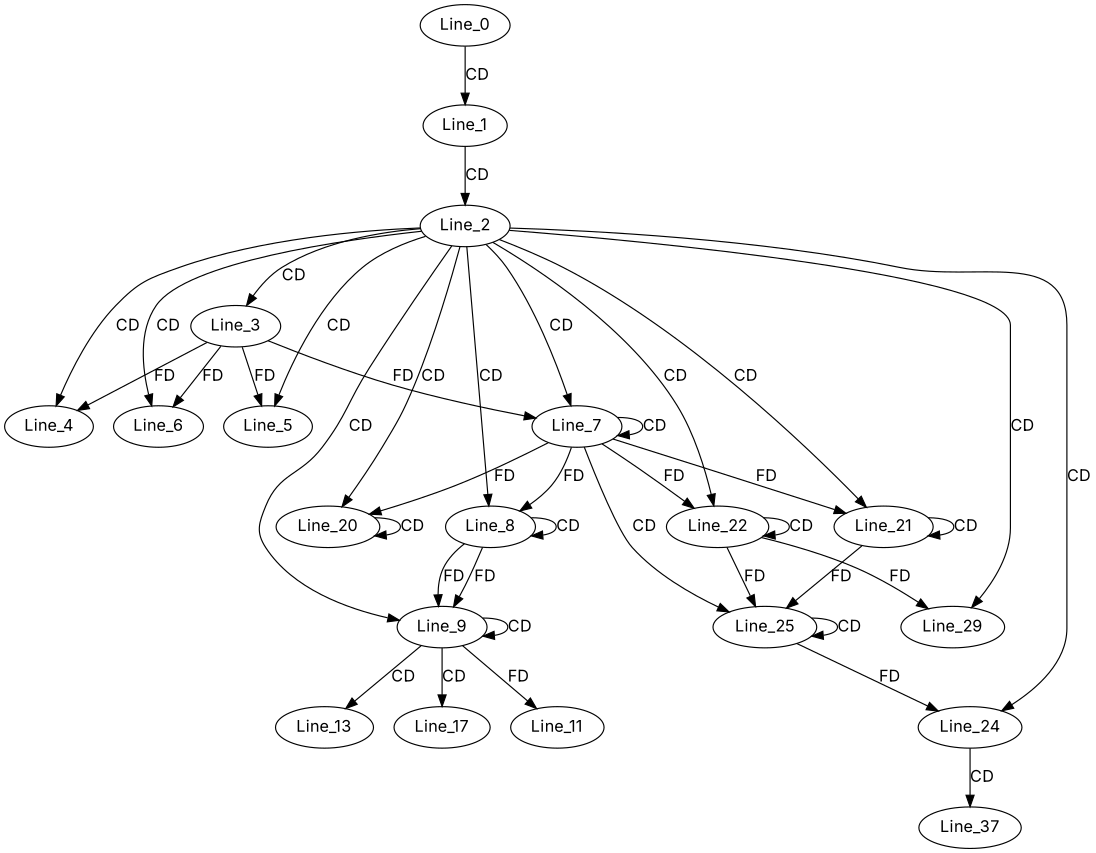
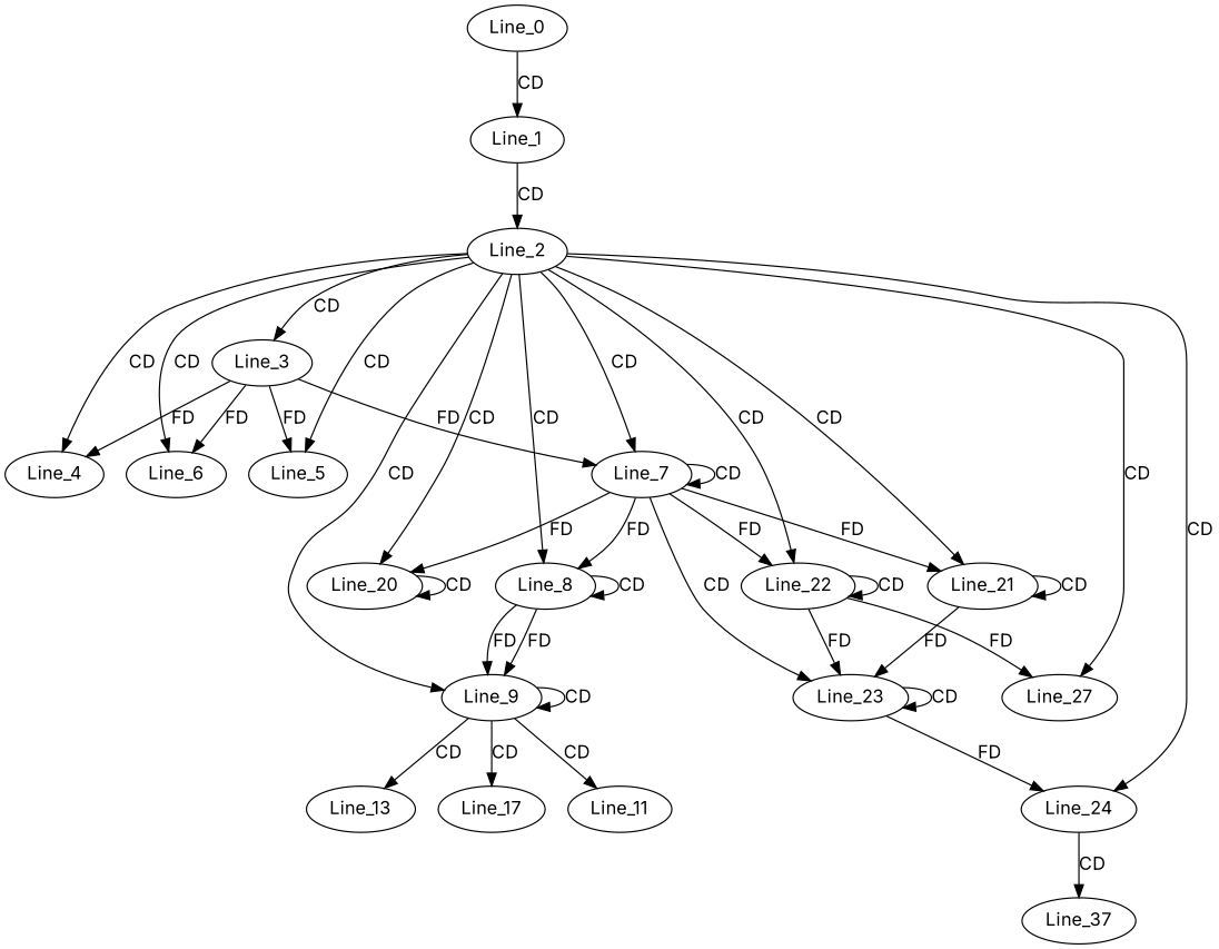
  digraph {
    fontname=Inter
    node [fontname=Inter]
    edge [fontname=Inter]
    Line_0
    Line_1
    Line_2
    Line_3
    Line_4
    Line_5
    Line_6
    Line_7
    Line_8
    Line_9
    Line_20
    Line_21
    Line_22
    Line_24
-   Line_29
-   Line_23 [label=Line_25]
+   Line_29 [label=Line_27]
+   Line_23
    Line_11
    Line_13
    Line_17
    n20 [label=Line_37]
    Line_0 -> Line_1 [label=CD]
    Line_1 -> Line_2 [label=CD]
    Line_2 -> Line_3 [label=CD]
    Line_2 -> Line_4 [label=CD]
    Line_2 -> Line_5 [label=CD]
    Line_2 -> Line_6 [label=CD]
    Line_2 -> Line_7 [label=CD]
    Line_2 -> Line_8 [label=CD]
    Line_2 -> Line_9 [label=CD]
    Line_2 -> Line_20 [label=CD]
    Line_2 -> Line_21 [label=CD]
    Line_2 -> Line_22 [label=CD]
    Line_2 -> Line_24 [label=CD]
    Line_2 -> Line_29 [label=CD]
    Line_3 -> Line_4 [label=FD]
    Line_3 -> Line_5 [label=FD]
    Line_3 -> Line_6 [label=FD]
    Line_3 -> Line_7 [label=FD]
    Line_7 -> Line_7 [label=CD]
    Line_7 -> Line_8 [label=FD]
    Line_7 -> Line_20 [label=FD]
    Line_7 -> Line_21 [label=FD]
    Line_7 -> Line_22 [label=FD]
    Line_7 -> Line_23 [label=CD]
    Line_8 -> Line_8 [label=CD]
    Line_8 -> Line_9 [label=FD]
    Line_8 -> Line_9 [label=FD]
    Line_9 -> Line_9 [label=CD]
-   Line_9 -> Line_11 [label=FD]
+   Line_9 -> Line_11 [label=CD]
    Line_9 -> Line_13 [label=CD]
    Line_9 -> Line_17 [label=CD]
    Line_20 -> Line_20 [label=CD]
    Line_21 -> Line_21 [label=CD]
    Line_21 -> Line_23 [label=FD]
    Line_22 -> Line_22 [label=CD]
    Line_22 -> Line_29 [label=FD]
    Line_22 -> Line_23 [label=FD]
    Line_24 -> n20 [label=CD]
    Line_23 -> Line_24 [label=FD]
    Line_23 -> Line_23 [label=CD]
  }
